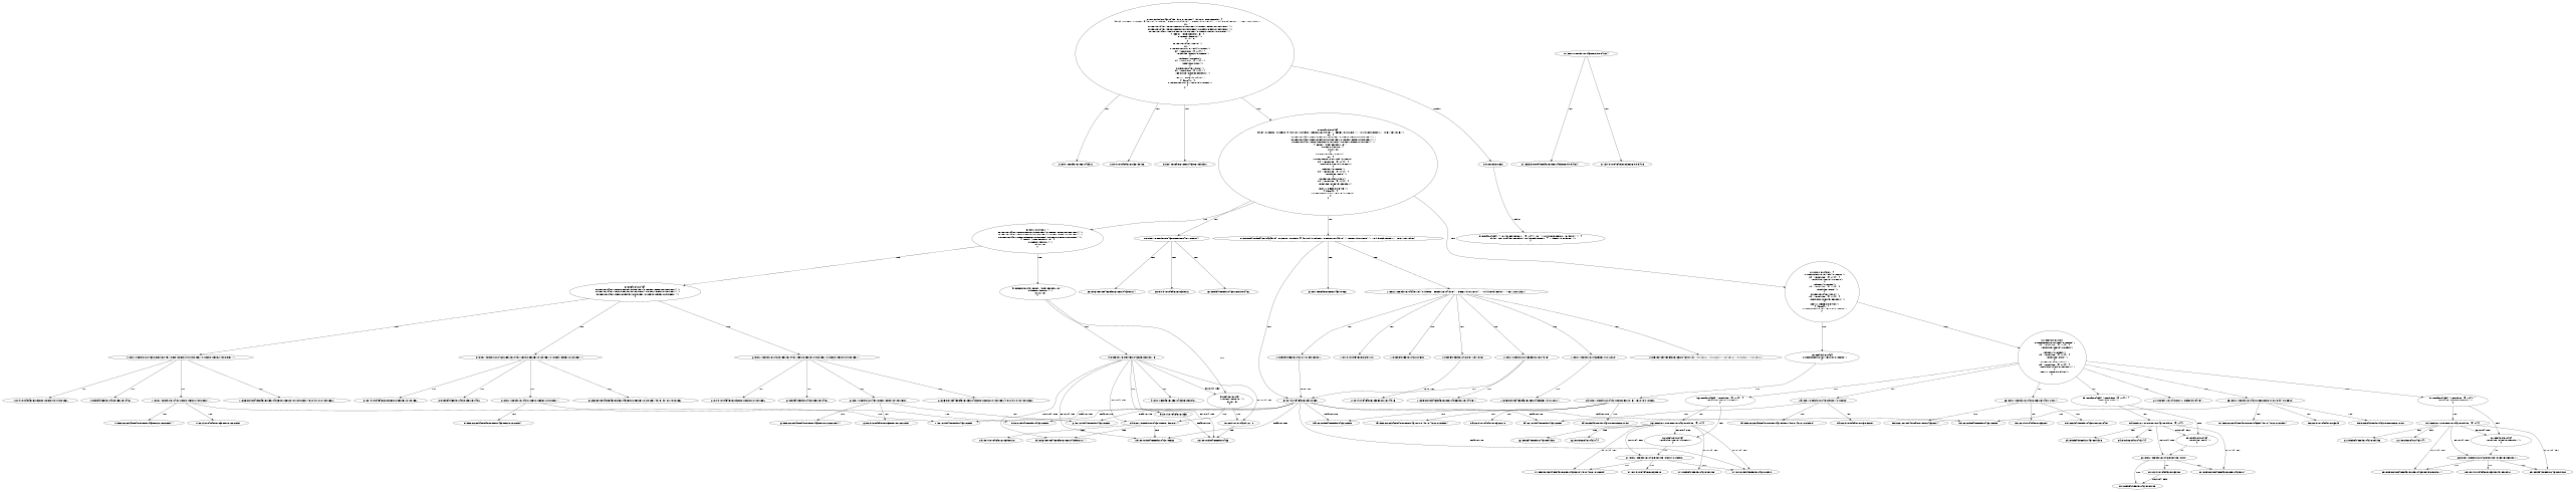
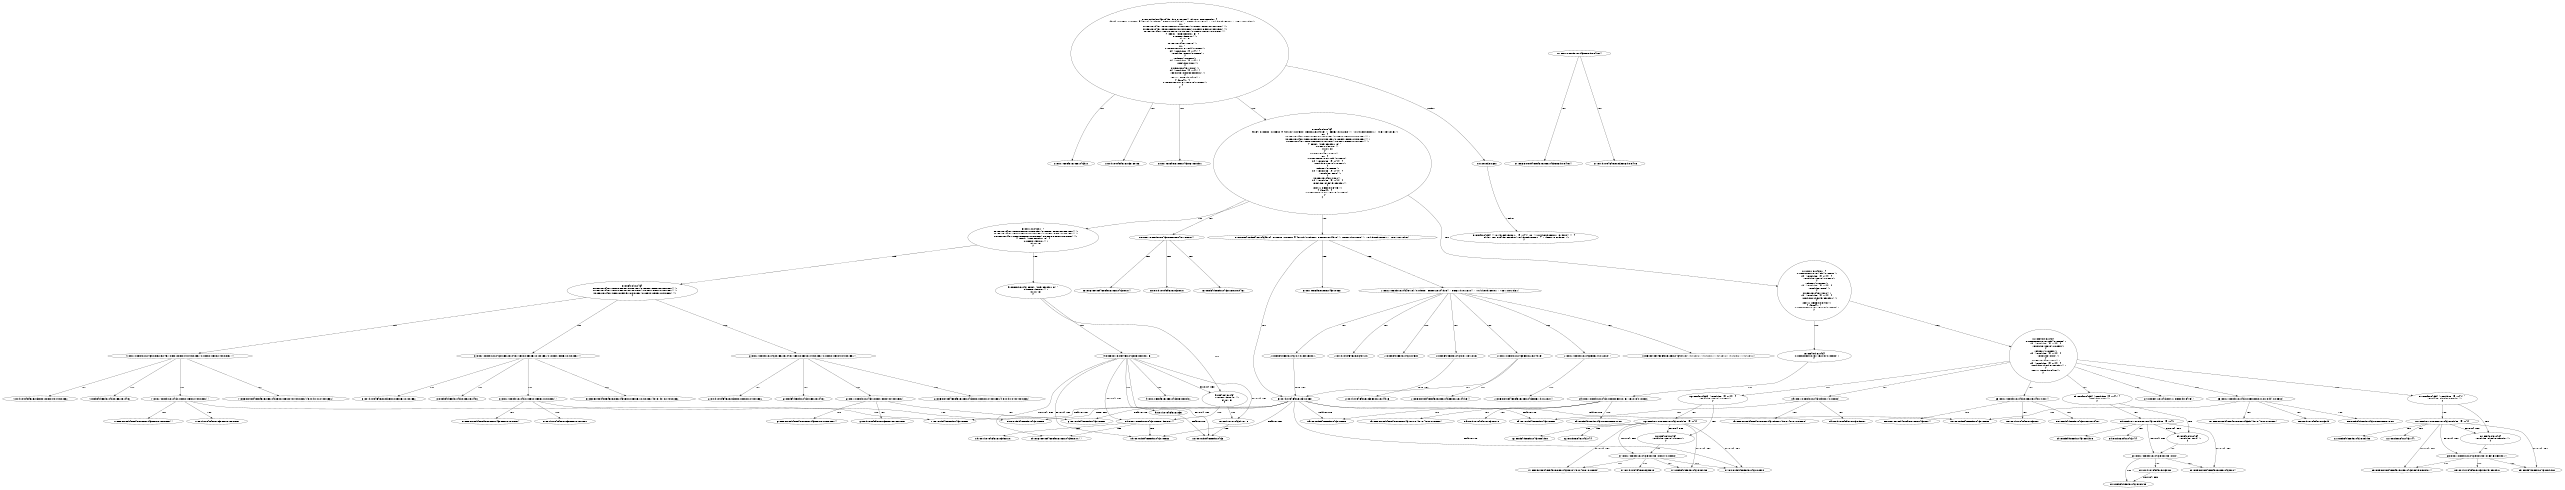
  digraph {
    fontname="DejaVu Sans Mono"
    node [fontname="DejaVu Sans Mono" shape=ellipse]
    edge [fontname="DejaVu Sans Mono"]
    n1 [label="2:CtTypeReferenceImpl@int"]
    n2 [label="2:CtVirtualElement@execute"]
    n3 [label="2:CtTypeReferenceImpl@IOException"]
    n4 [label="3:CtTypeReferenceImpl@Process"]
    n5 [label="4:CtExecutableReferenceImpl@launch(<unknown>,<unknown>,<unknown>,<unknown>,<unknown>)"]
    n6 [label="4:CtVirtualElement@launch"]
    n7 [label="4:CtFieldReadImpl@project"]
    n8 [label="3:CtVirtualElement@process"]
    n9 [label="6:CtVariableReadImpl@process"]
    n10 [label="7:CtVariableReadImpl@process"]
    n11 [label="8:CtVariableReadImpl@process"]
    n12 [label="10:CtVariableReadImpl@process"]
    n13 [label="15:CtVariableReadImpl@process"]
    n14 [label="17:CtVariableReadImpl@process"]
    n15 [label="19:CtVariableReadImpl@process"]
    n16 [label="29:CtVariableReadImpl@process"]
    n17 [label="4:CtExecutableReferenceImpl@getCommandline()"]
    n18 [label="4:CtVirtualElement@getCommandline"]
    n19 [label="4:CtInvocationImpl@getCommandline()"]
    n20 [label="4:CtExecutableReferenceImpl@getEnvironment()"]
    n21 [label="4:CtInvocationImpl@getEnvironment()"]
    n22 [label="4:CtFieldReadImpl@workingDirectory"]
    n23 [label="4:CtFieldReadImpl@useVMLauncher"]
    n24 [label="4:CtInvocationImpl@launch(project, getCommandline(), getEnvironment(), workingDirectory, useVMLauncher)"]
    n25 [label="3:CtLocalVariableImpl@final Process process = launch(project, getCommandline(), getEnvironment(), workingDirectory, useVMLauncher)"]
    n26 [label="6:CtExecutableReferenceImpl@setProcessInputStream(java.io.OutputStream)"]
    n27 [label="6:CtVirtualElement@setProcessInputStream"]
    n28 [label="6:CtFieldReadImpl@streamHandler"]
    n29 [label="6:CtExecutableReferenceImpl@getOutputStream()"]
    n30 [label="6:CtVirtualElement@getOutputStream"]
    n31 [label="6:CtInvocationImpl@process.getOutputStream()"]
    n32 [label="6:CtInvocationImpl@streamHandler.setProcessInputStream(process.getOutputStream())"]
    n33 [label="7:CtExecutableReferenceImpl@setProcessOutputStream(java.io.InputStream)"]
    n34 [label="7:CtVirtualElement@setProcessOutputStream"]
    n35 [label="7:CtFieldReadImpl@streamHandler"]
    n36 [label="7:CtExecutableReferenceImpl@getInputStream()"]
    n37 [label="7:CtVirtualElement@getInputStream"]
    n38 [label="7:CtInvocationImpl@process.getInputStream()"]
    n39 [label="7:CtInvocationImpl@streamHandler.setProcessOutputStream(process.getInputStream())"]
    n40 [label="8:CtExecutableReferenceImpl@setProcessErrorStream(java.io.InputStream)"]
    n41 [label="8:CtVirtualElement@setProcessErrorStream"]
    n42 [label="8:CtFieldReadImpl@streamHandler"]
    n43 [label="8:CtExecutableReferenceImpl@getErrorStream()"]
+   n44 [label="8:CtVirtualElement@getErrorStream"]
    n45 [label="8:CtInvocationImpl@process.getErrorStream()"]
    n46 [label="8:CtInvocationImpl@streamHandler.setProcessErrorStream(process.getErrorStream())"]
    n47 [label="5:CtBlockImpl@\{\n    streamHandler.setProcessInputStream(process.getOutputStream());\n    streamHandler.setProcessOutputStream(process.getInputStream());\n    streamHandler.setProcessErrorStream(process.getErrorStream());\n\}"]
    n48 [label="9:CtVirtualElement@e"]
    n49 [label="11:CtVariableReadImpl@e"]
    n50 [label="9:CtTypeReferenceImpl@IOException"]
    n51 [label="9:CtCatchVariableImpl@IOException e"]
    n52 [label="10:CtExecutableReferenceImpl@destroy()"]
    n53 [label="10:CtInvocationImpl@process.destroy()"]
    n54 [label="11:CtThrowImpl@throw e"]
    n55 [label="9:CtBlockImpl@\{\n    process.destroy();\n    throw e;\n\}"]
    n56 [label="10:CtVirtualElement@destroy"]
    n57 [label="9:CtCatchImpl@ catch (IOException e) \{\n    process.destroy();\n    throw e;\n\}"]
    n58 [label="5:CtTryImpl@try \{\n    streamHandler.setProcessInputStream(process.getOutputStream());\n    streamHandler.setProcessOutputStream(process.getInputStream());\n    streamHandler.setProcessErrorStream(process.getErrorStream());\n\} catch (IOException e) \{\n    process.destroy();\n    throw e;\n\}"]
    n59 [label="13:CtExecutableReferenceImpl@start()"]
    n60 [label="13:CtVirtualElement@start"]
    n61 [label="13:CtFieldReadImpl@streamHandler"]
    n62 [label="13:CtInvocationImpl@streamHandler.start()"]
    n63 [label="15:CtExecutableReferenceImpl@add(java.lang.Process)"]
    n64 [label="15:CtVirtualElement@add"]
    n65 [label="15:CtFieldReadImpl@processDestroyer"]
    n66 [label="15:CtInvocationImpl@processDestroyer.add(process)"]
    n67 [label="16:CtFieldReadImpl@watchdog"]
    n68 [label="16:CtLiteralImpl@null"]
    n69 [label="16:CtBinaryOperatorImpl@watchdog != null"]
    n70 [label="17:CtExecutableReferenceImpl@start(java.lang.Process)"]
    n71 [label="17:CtFieldReadImpl@watchdog"]
    n72 [label="17:CtInvocationImpl@watchdog.start(process)"]
    n73 [label="16:CtBlockImpl@\{\n    watchdog.start(process);\n\}"]
    n74 [label="17:CtVirtualElement@start"]
    n75 [label="16:CtIfImpl@if (watchdog != null) \{\n    watchdog.start(process);\n\}"]
    n76 [label="19:CtExecutableReferenceImpl@waitFor(java.lang.Process)"]
    n77 [label="19:CtVirtualElement@waitFor"]
    n78 [label="19:CtInvocationImpl@waitFor(process)"]
    n79 [label="20:CtFieldReadImpl@watchdog"]
    n80 [label="20:CtLiteralImpl@null"]
    n81 [label="20:CtBinaryOperatorImpl@watchdog != null"]
    n82 [label="21:CtExecutableReferenceImpl@stop()"]
    n83 [label="21:CtInvocationImpl@watchdog.stop()"]
    n84 [label="20:CtBlockImpl@\{\n    watchdog.stop();\n\}"]
    n85 [label="21:CtFieldReadImpl@watchdog"]
    n86 [label="21:CtVirtualElement@stop"]
    n87 [label="20:CtIfImpl@if (watchdog != null) \{\n    watchdog.stop();\n\}"]
    n88 [label="23:CtExecutableReferenceImpl@stop()"]
    n89 [label="23:CtVirtualElement@stop"]
    n90 [label="23:CtFieldReadImpl@streamHandler"]
    n91 [label="23:CtInvocationImpl@streamHandler.stop()"]
    n92 [label="24:CtFieldReadImpl@watchdog"]
    n93 [label="24:CtLiteralImpl@null"]
    n94 [label="24:CtBinaryOperatorImpl@watchdog != null"]
    n95 [label="25:CtExecutableReferenceImpl@checkException()"]
    n96 [label="25:CtFieldReadImpl@watchdog"]
    n97 [label="25:CtInvocationImpl@watchdog.checkException()"]
    n98 [label="24:CtBlockImpl@\{\n    watchdog.checkException();\n\}"]
    n99 [label="25:CtVirtualElement@checkException"]
    n100 [label="24:CtIfImpl@if (watchdog != null) \{\n    watchdog.checkException();\n\}"]
    n101 [label="27:CtExecutableReferenceImpl@getExitValue()"]
    n102 [label="27:CtVirtualElement@getExitValue"]
    n103 [label="27:CtInvocationImpl@getExitValue()"]
    n104 [label="27:CtReturnImpl@return getExitValue()"]
    n105 [label="14:CtBlockImpl@\{\n    processDestroyer.add(process);\n    if (watchdog != null) \{\n        watchdog.start(process);\n    \}\n    waitFor(process);\n    if (watchdog != null) \{\n        watchdog.stop();\n    \}\n    streamHandler.stop();\n    if (watchdog != null) \{\n        watchdog.checkException();\n    \}\n    return getExitValue();\n\}"]
    n106 [label="29:CtExecutableReferenceImpl@remove(java.lang.Process)"]
    n107 [label="29:CtVirtualElement@remove"]
    n108 [label="29:CtFieldReadImpl@processDestroyer"]
    n109 [label="29:CtInvocationImpl@processDestroyer.remove(process)"]
    n110 [label="28:CtBlockImpl@\{\n    processDestroyer.remove(process);\n\}"]
    n111 [label="14:CtTryImpl@try \{\n    processDestroyer.add(process);\n    if (watchdog != null) \{\n        watchdog.start(process);\n    \}\n    waitFor(process);\n    if (watchdog != null) \{\n        watchdog.stop();\n    \}\n    streamHandler.stop();\n    if (watchdog != null) \{\n        watchdog.checkException();\n    \}\n    return getExitValue();\n\} finally \{\n    processDestroyer.remove(process);\n\}"]
    n112 [label="2:CtBlockImpl@\{\n    final Process process = launch(project, getCommandline(), getEnvironment(), workingDirectory, useVMLauncher);\n    try \{\n        streamHandler.setProcessInputStream(process.getOutputStream());\n        streamHandler.setProcessOutputStream(process.getInputStream());\n        streamHandler.setProcessErrorStream(process.getErrorStream());\n    \} catch (IOException e) \{\n        process.destroy();\n        throw e;\n    \}\n    streamHandler.start();\n    try \{\n        processDestroyer.add(process);\n        if (watchdog != null) \{\n            watchdog.start(process);\n        \}\n        waitFor(process);\n        if (watchdog != null) \{\n            watchdog.stop();\n        \}\n        streamHandler.stop();\n        if (watchdog != null) \{\n            watchdog.checkException();\n        \}\n        return getExitValue();\n    \} finally \{\n        processDestroyer.remove(process);\n    \}\n\}"]
    n113 [label="2:CtMethodImpl@public int execute() throws IOException \{\n    final Process process = launch(project, getCommandline(), getEnvironment(), workingDirectory, useVMLauncher);\n    try \{\n        streamHandler.setProcessInputStream(process.getOutputStream());\n        streamHandler.setProcessOutputStream(process.getInputStream());\n        streamHandler.setProcessErrorStream(process.getErrorStream());\n    \} catch (IOException e) \{\n        process.destroy();\n        throw e;\n    \}\n    streamHandler.start();\n    try \{\n        processDestroyer.add(process);\n        if (watchdog != null) \{\n            watchdog.start(process);\n        \}\n        waitFor(process);\n        if (watchdog != null) \{\n            watchdog.stop();\n        \}\n        streamHandler.stop();\n        if (watchdog != null) \{\n            watchdog.checkException();\n        \}\n        return getExitValue();\n    \} finally \{\n        processDestroyer.remove(process);\n    \}\n\}"]
    n114 [label="3:Insert@INSERT"]
    n115 [label="3:CtIfImpl@if ((workingDirectory != null) && (!workingDirectory.exists())) \{\n    throw new BuildException(workingDirectory + \" doesn't exists.\");\n\}"]
    n8 -> n9 [label="Define-Use"]
    n8 -> n10 [label="Define-Use"]
-   n8 -> n11 [label="Define-Use"]
+   n8 -> n11 [label="Data Dep"]
    n8 -> n12 [label="Define-Use"]
    n8 -> n13 [label="Define-Use"]
    n8 -> n14 [label="Define-Use"]
    n8 -> n15 [label="Define-Use"]
    n8 -> n16 [label="Define-Use"]
    n19 -> n17 [label=AST]
    n19 -> n18 [label=AST]
    n21 -> n20 [label=AST]
    n22 -> n8 [label="Data Dep"]
    n23 -> n8 [label="Data Dep"]
    n24 -> n5 [label=AST]
    n24 -> n6 [label=AST]
    n24 -> n7 [label=AST]
    n24 -> n19 [label=AST]
    n24 -> n21 [label=AST]
    n24 -> n22 [label=AST]
    n24 -> n23 [label=AST]
    n25 -> n4 [label=AST]
    n25 -> n8 [label=AST]
    n25 -> n24 [label=AST]
    n31 -> n9 [label=AST]
    n31 -> n29 [label=AST]
    n31 -> n30 [label=AST]
    n32 -> n26 [label=AST]
    n32 -> n27 [label=AST]
    n32 -> n28 [label=AST]
    n32 -> n31 [label=AST]
    n38 -> n10 [label=AST]
    n38 -> n36 [label=AST]
    n38 -> n37 [label=AST]
    n39 -> n33 [label=AST]
    n39 -> n34 [label=AST]
    n39 -> n35 [label=AST]
    n39 -> n38 [label=AST]
    n45 -> n11 [label=AST]
    n45 -> n43 [label=AST]
+   n45 -> n44 [label=AST]
    n46 -> n40 [label=AST]
    n46 -> n41 [label=AST]
    n46 -> n42 [label=AST]
    n46 -> n45 [label=AST]
    n47 -> n32 [label=AST]
    n47 -> n39 [label=AST]
    n47 -> n46 [label=AST]
    n48 -> n49 [label="Define-Use"]
    n51 -> n12 [label="Control Dep"]
    n51 -> n48 [label=AST]
    n51 -> n49 [label="Control Dep"]
    n51 -> n50 [label=AST]
    n51 -> n52 [label="Control Dep"]
    n51 -> n53 [label="Control Dep"]
    n51 -> n54 [label="Control Dep"]
    n51 -> n55 [label="Control Dep"]
    n53 -> n12 [label=AST]
    n53 -> n52 [label=AST]
    n53 -> n56 [label=AST]
    n54 -> n49 [label=AST]
    n55 -> n53 [label=AST]
    n55 -> n54 [label=AST]
    n57 -> n51 [label=AST]
    n57 -> n55 [label=AST]
    n58 -> n47 [label=AST]
    n58 -> n57 [label=AST]
    n62 -> n59 [label=AST]
    n62 -> n60 [label=AST]
    n62 -> n61 [label=AST]
    n66 -> n13 [label=AST]
    n66 -> n63 [label=AST]
    n66 -> n64 [label=AST]
    n66 -> n65 [label=AST]
    n69 -> n14 [label="Control Dep"]
    n69 -> n67 [label=AST]
    n69 -> n68 [label=AST]
    n69 -> n70 [label="Control Dep"]
    n69 -> n71 [label="Control Dep"]
    n69 -> n72 [label="Control Dep"]
    n69 -> n73 [label="Control Dep"]
    n72 -> n14 [label=AST]
    n72 -> n70 [label=AST]
+   n72 -> n71 [label=AST]
    n72 -> n74 [label=AST]
    n73 -> n72 [label=AST]
    n75 -> n69 [label=AST]
    n75 -> n73 [label=AST]
    n78 -> n15 [label=AST]
    n78 -> n76 [label=AST]
    n78 -> n77 [label=AST]
    n81 -> n79 [label=AST]
    n81 -> n80 [label=AST]
    n81 -> n82 [label="Control Dep"]
    n81 -> n83 [label="Control Dep"]
    n81 -> n84 [label="Control Dep"]
    n83 -> n82 [label=AST]
    n83 -> n85 [label=AST]
    n83 -> n86 [label=AST]
    n84 -> n83 [label=AST]
    n86 -> n85 [label="Control Dep"]
    n87 -> n81 [label=AST]
    n87 -> n84 [label=AST]
    n91 -> n88 [label=AST]
    n91 -> n89 [label=AST]
    n91 -> n90 [label=AST]
    n94 -> n92 [label=AST]
    n94 -> n93 [label=AST]
    n94 -> n95 [label="Control Dep"]
    n94 -> n96 [label="Control Dep"]
    n94 -> n97 [label="Control Dep"]
    n94 -> n98 [label="Control Dep"]
    n97 -> n95 [label=AST]
    n97 -> n96 [label=AST]
    n97 -> n99 [label=AST]
    n98 -> n97 [label=AST]
    n100 -> n94 [label=AST]
    n100 -> n98 [label=AST]
    n103 -> n101 [label=AST]
    n103 -> n102 [label=AST]
    n105 -> n66 [label=AST]
    n105 -> n75 [label=AST]
    n105 -> n78 [label=AST]
    n105 -> n87 [label=AST]
    n105 -> n91 [label=AST]
    n105 -> n100 [label=AST]
    n105 -> n104 [label=AST]
    n109 -> n16 [label=AST]
    n109 -> n106 [label=AST]
    n109 -> n107 [label=AST]
    n109 -> n108 [label=AST]
    n110 -> n109 [label=AST]
    n111 -> n105 [label=AST]
    n111 -> n110 [label=AST]
    n112 -> n25 [label=AST]
    n112 -> n58 [label=AST]
    n112 -> n62 [label=AST]
    n112 -> n111 [label=AST]
    n113 -> n1 [label=AST]
    n113 -> n2 [label=AST]
    n113 -> n3 [label=AST]
    n113 -> n112 [label=AST]
    n113 -> n114 [label=Action]
    n114 -> n115 [label=Action]
  }
